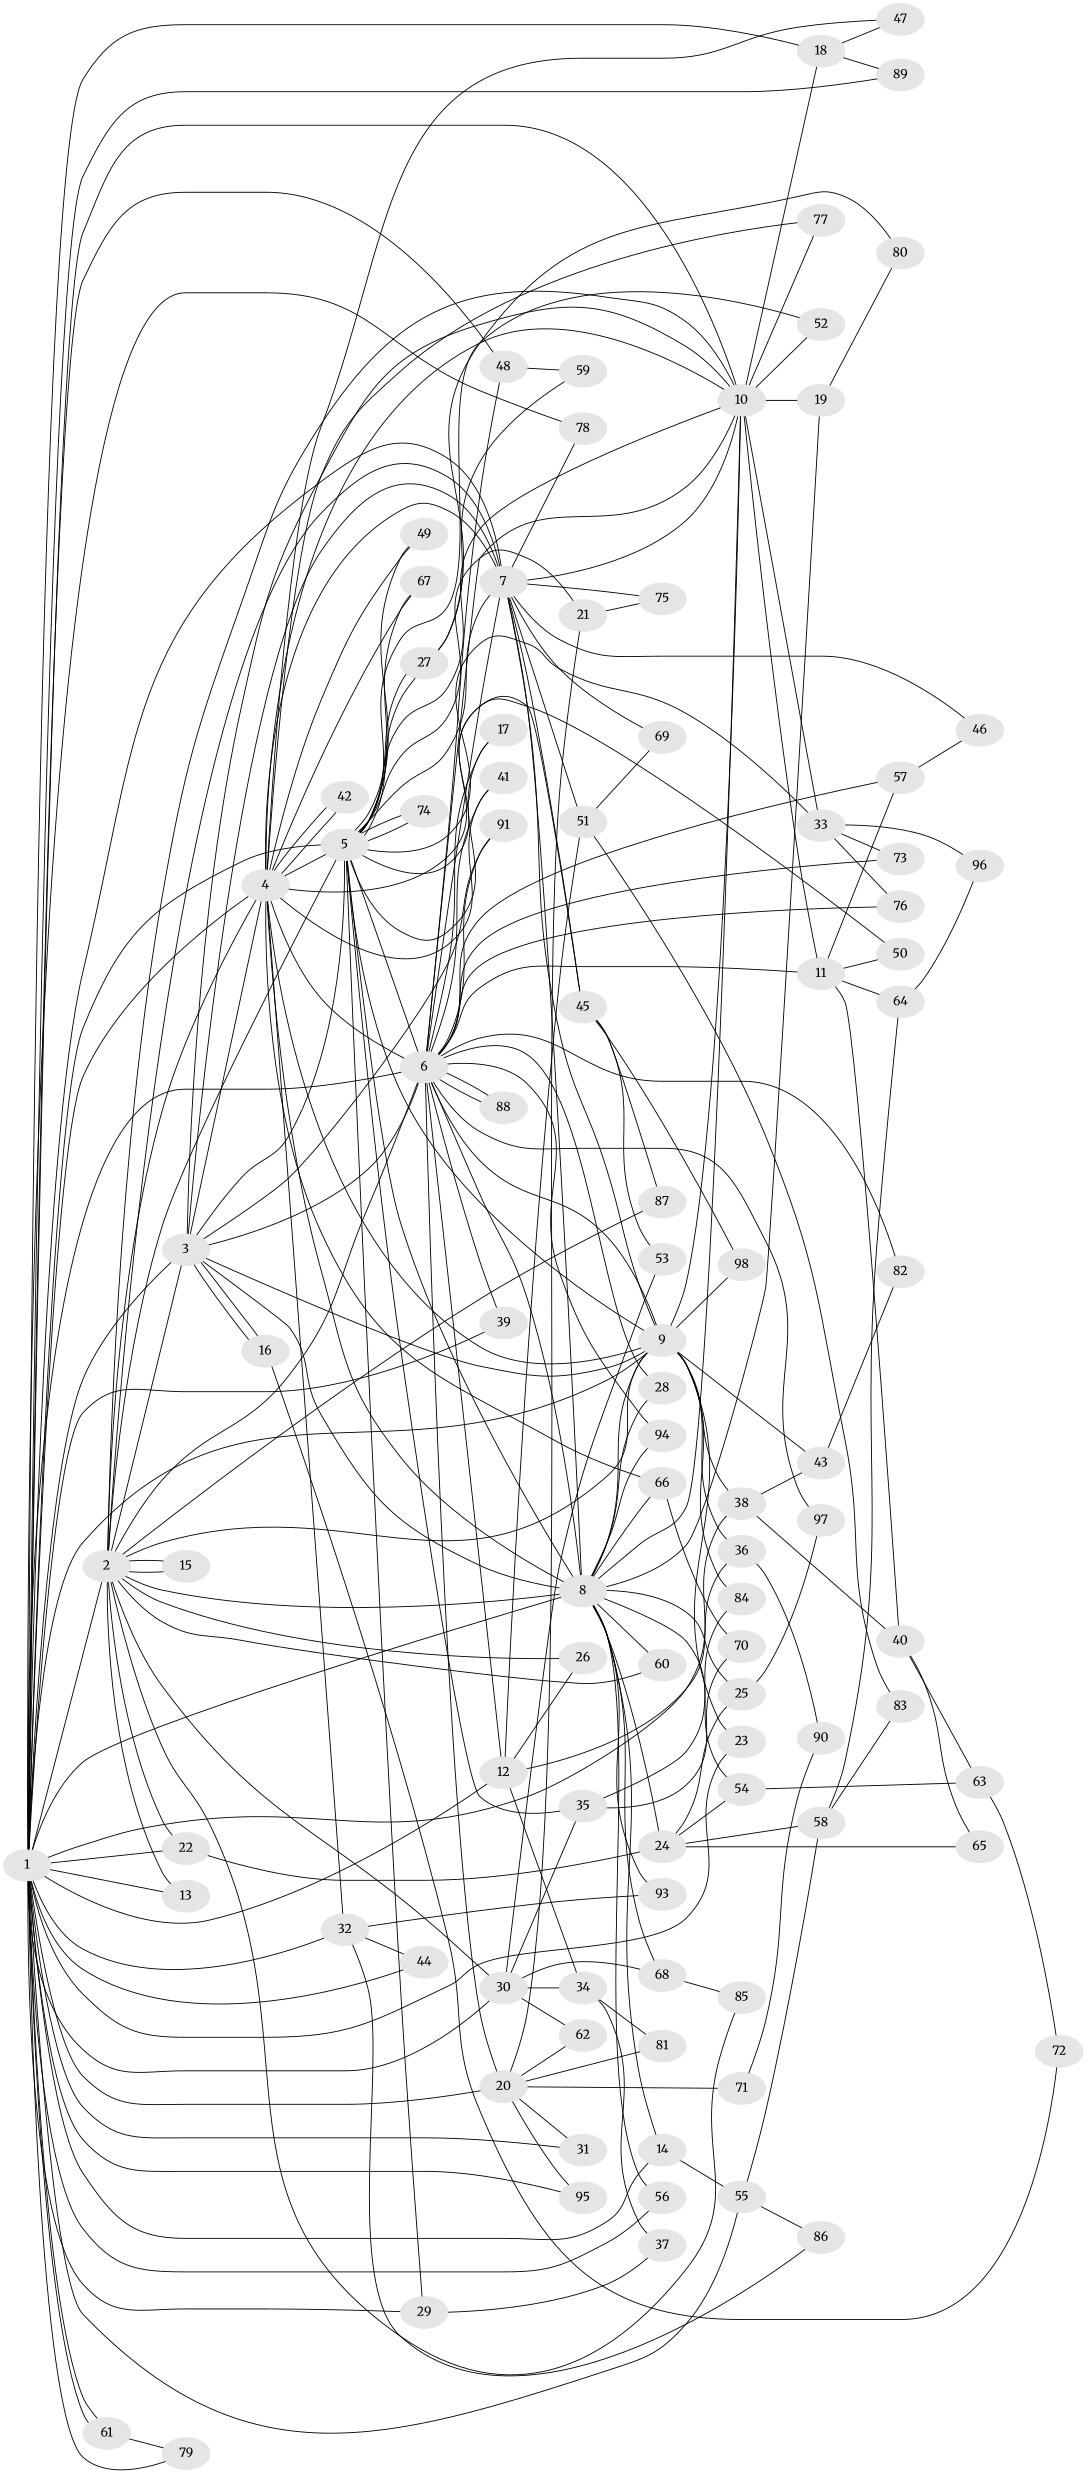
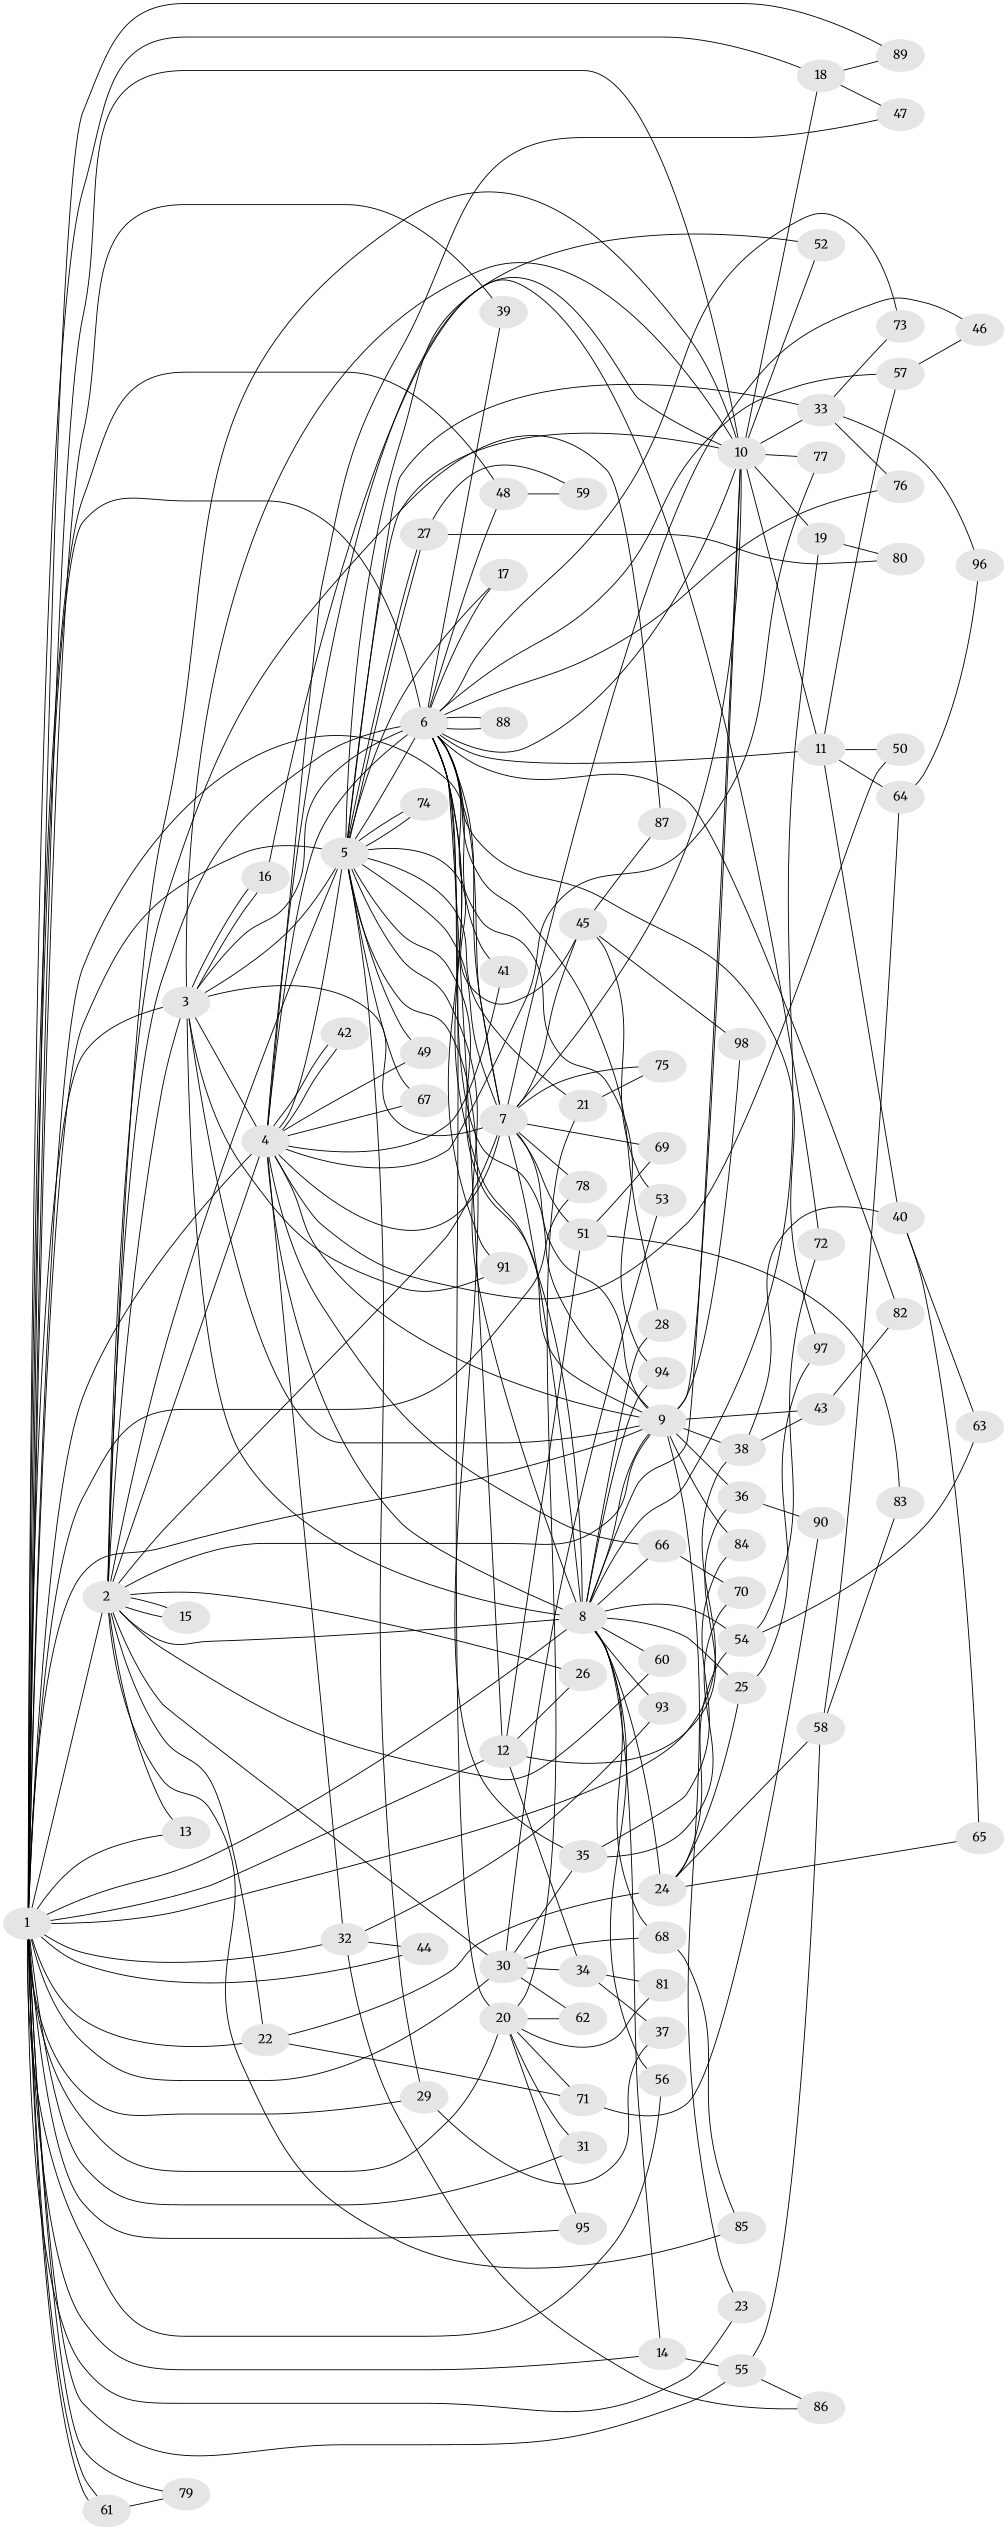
  graph {
    fontname=Merriweather
    rankdir=LR
    node [color=gray90 fontname=Merriweather style=filled]
    edge [fontname=Merriweather]
    1
    2
    3
    4
    5
    6
    7
    8
    9
    10
    12
    13
    14
    18
    20
    22
    23
    29
    30
    31
    32
    38
    39
    44
    48
    55
    56
    61
    78
    79
    89
    95
    15
    26
    60
    85
    87
    16
    91
    41
    42
    47
    49
    50
    66
    67
    77
    17
    21
    27
    33
    35
    45
    52
    74
    11
    28
    57
    73
    76
    82
    88
    94
    97
    46
    51
    69
    75
    19
    24
    25
    54
    68
    93
    36
    43
    84
    98
    34
    62
    71
    81
    37
    53
    86
    40
    59
    58
    72
    70
    80
    96
    64
    83
    65
    63
    90
    1 -- 2
    1 -- 3
    1 -- 4
    1 -- 5
    1 -- 6
    1 -- 7
    1 -- 8
    1 -- 9
    1 -- 10
    1 -- 12
    1 -- 13
    1 -- 14
    1 -- 18
    1 -- 20
    1 -- 22
    1 -- 23
    1 -- 29
    1 -- 30
    1 -- 31
    1 -- 32
    1 -- 38
    1 -- 39
    1 -- 44
    1 -- 48
    1 -- 55
    1 -- 56
    1 -- 61
    1 -- 61
    1 -- 78
    1 -- 79
    1 -- 89
    1 -- 95
    2 -- 3
    2 -- 4
    2 -- 5
    2 -- 6
    2 -- 7
    2 -- 8
    2 -- 9
    2 -- 10
    2 -- 13
    2 -- 22
    2 -- 30
    2 -- 15
    2 -- 15
    2 -- 26
    2 -- 60
    2 -- 85
    2 -- 87
    3 -- 4
    3 -- 5
    3 -- 6
    3 -- 7
    3 -- 8
    3 -- 9
    3 -- 10
    3 -- 16
    3 -- 16
    3 -- 91
    4 -- 5
    4 -- 6
    4 -- 7
    4 -- 8
    4 -- 9
    4 -- 10
    4 -- 32
    4 -- 41
    4 -- 42
    4 -- 42
    4 -- 47
    4 -- 49
    4 -- 50
    4 -- 66
    4 -- 67
    4 -- 77
    5 -- 6
    5 -- 7
    5 -- 8
    5 -- 9
    5 -- 10
    5 -- 29
    5 -- 49
    5 -- 67
    5 -- 17
    5 -- 21
    5 -- 27
    5 -- 27
    5 -- 33
    5 -- 35
    5 -- 45
    5 -- 52
    5 -- 74
    5 -- 74
    6 -- 7
    6 -- 8
    6 -- 9
    6 -- 10
    6 -- 12
    6 -- 20
    6 -- 39
    6 -- 48
    6 -- 91
    6 -- 41
    6 -- 17
    6 -- 11
    6 -- 28
    6 -- 57
    6 -- 73
    6 -- 76
    6 -- 82
    6 -- 88
    6 -- 88
    6 -- 94
    6 -- 97
    7 -- 8
    7 -- 9
    7 -- 10
    7 -- 78
    7 -- 45
    7 -- 46
    7 -- 51
    7 -- 69
    7 -- 75
    8 -- 9
    8 -- 10
    8 -- 14
    8 -- 56
    8 -- 60
    8 -- 66
    8 -- 28
    8 -- 94
    8 -- 19
    8 -- 24
    8 -- 25
    8 -- 54
    8 -- 68
    8 -- 93
    9 -- 10
    9 -- 23
    9 -- 38
    9 -- 36
    9 -- 43
    9 -- 84
    9 -- 98
    10 -- 18
    10 -- 77
    10 -- 33
    10 -- 52
    10 -- 11
    10 -- 19
    12 -- 26
    12 -- 51
    12 -- 36
    12 -- 34
    14 -- 55
    18 -- 89
    18 -- 47
    20 -- 31
    20 -- 95
    20 -- 21
    20 -- 62
    20 -- 71
    20 -- 81
    22 -- 24
+   22 -- 71
    29 -- 37
    30 -- 35
    30 -- 68
    30 -- 34
    30 -- 62
    30 -- 53
    32 -- 44
    32 -- 93
    32 -- 86
    38 -- 43
    38 -- 40
    48 -- 59
    55 -- 86
    55 -- 58
    61 -- 79
    16 -- 72
    66 -- 70
    21 -- 75
    27 -- 59
    27 -- 80
    33 -- 73
    33 -- 76
    33 -- 96
    35 -- 84
    35 -- 70
    45 -- 87
    45 -- 98
    45 -- 53
    11 -- 50
    11 -- 57
    11 -- 40
    11 -- 64
    57 -- 46
    51 -- 69
    51 -- 83
    19 -- 80
    24 -- 25
    24 -- 54
    24 -- 58
    24 -- 65
    25 -- 97
    54 -- 63
    68 -- 85
    36 -- 90
    43 -- 82
    34 -- 81
    34 -- 37
    71 -- 90
    40 -- 65
    40 -- 63
    58 -- 64
    58 -- 83
    64 -- 96
-   63 -- 72
+   54 -- 72
  }
